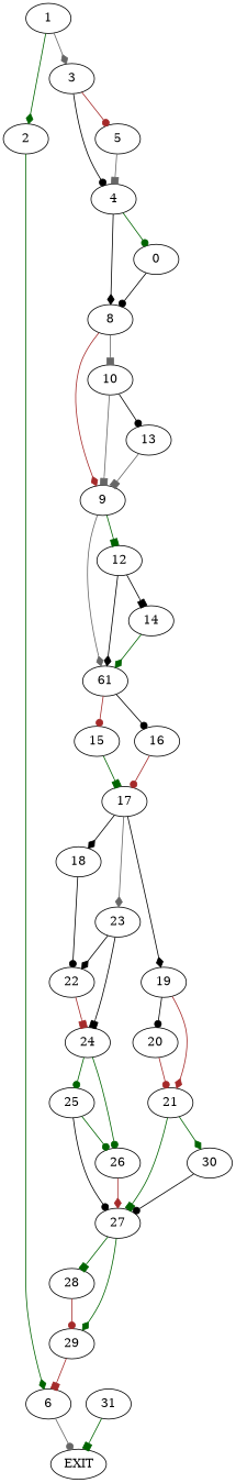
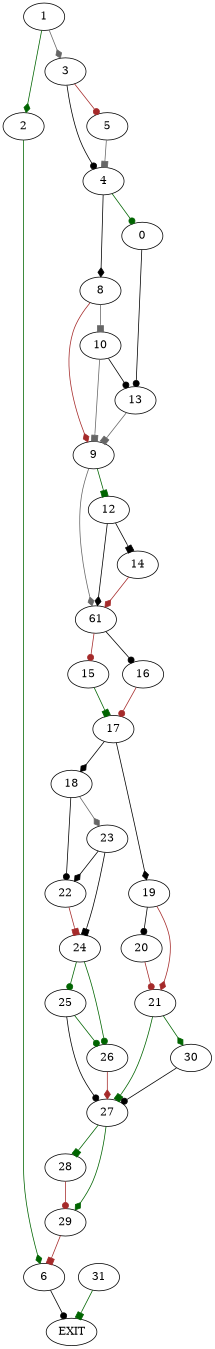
  digraph {
    edge [arrowhead=dot color=black]
    1
    2
    3
    n4 [label=EXIT]
    31
    6
    4
    5
    n9 [label=0]
    8
    9
    10
    n13 [label=61]
    12
    13
    15
    16
    14
    17
    18
    19
    22
    23
    20
    21
    24
    27
    30
    28
    29
    25
    26
    1 -> 2 [arrowhead=diamond color=darkgreen]
    1 -> 3 [arrowhead=diamond color=gray40]
    2 -> 6 [arrowhead=diamond color=darkgreen]
    3 -> 4
    3 -> 5 [color=brown]
    31 -> n4 [arrowhead=box color=darkgreen]
-   6 -> n4 [color=gray40]
+   6 -> n4
    4 -> n9 [color=darkgreen]
    4 -> 8 [arrowhead=diamond]
    5 -> 4 [arrowhead=box color=gray40]
-   n9 -> 8
+   n9 -> 13
    8 -> 9 [arrowhead=diamond color=brown]
    8 -> 10 [arrowhead=box color=gray40]
    9 -> n13 [arrowhead=diamond color=gray40]
    9 -> 12 [arrowhead=box color=darkgreen]
    10 -> 9 [arrowhead=box color=gray40]
    10 -> 13
    n13 -> 15 [color=brown]
    n13 -> 16
    12 -> n13 [arrowhead=diamond]
    12 -> 14 [arrowhead=box]
    13 -> 9 [arrowhead=box color=gray40]
    15 -> 17 [arrowhead=box color=darkgreen]
    16 -> 17 [color=brown]
-   14 -> n13 [arrowhead=diamond color=darkgreen]
+   14 -> n13 [arrowhead=diamond color=brown]
    17 -> 18 [arrowhead=diamond]
    17 -> 19 [arrowhead=diamond]
    18 -> 22
-   17 -> 23 [arrowhead=diamond color=gray40]
+   18 -> 23 [arrowhead=diamond color=gray40]
    19 -> 20
    19 -> 21 [arrowhead=diamond color=brown]
    22 -> 24 [arrowhead=box color=brown]
    23 -> 22 [arrowhead=diamond]
    23 -> 24 [arrowhead=box]
    20 -> 21 [color=brown]
    21 -> 27 [arrowhead=box color=darkgreen]
    21 -> 30 [arrowhead=diamond color=darkgreen]
    24 -> 25 [color=darkgreen]
    24 -> 26 [color=darkgreen]
    27 -> 28 [arrowhead=box color=darkgreen]
    27 -> 29 [arrowhead=diamond color=darkgreen]
    30 -> 27
    28 -> 29 [color=brown]
    29 -> 6 [arrowhead=box color=brown]
    25 -> 27
    25 -> 26 [color=darkgreen]
    26 -> 27 [arrowhead=diamond color=brown]
  }
